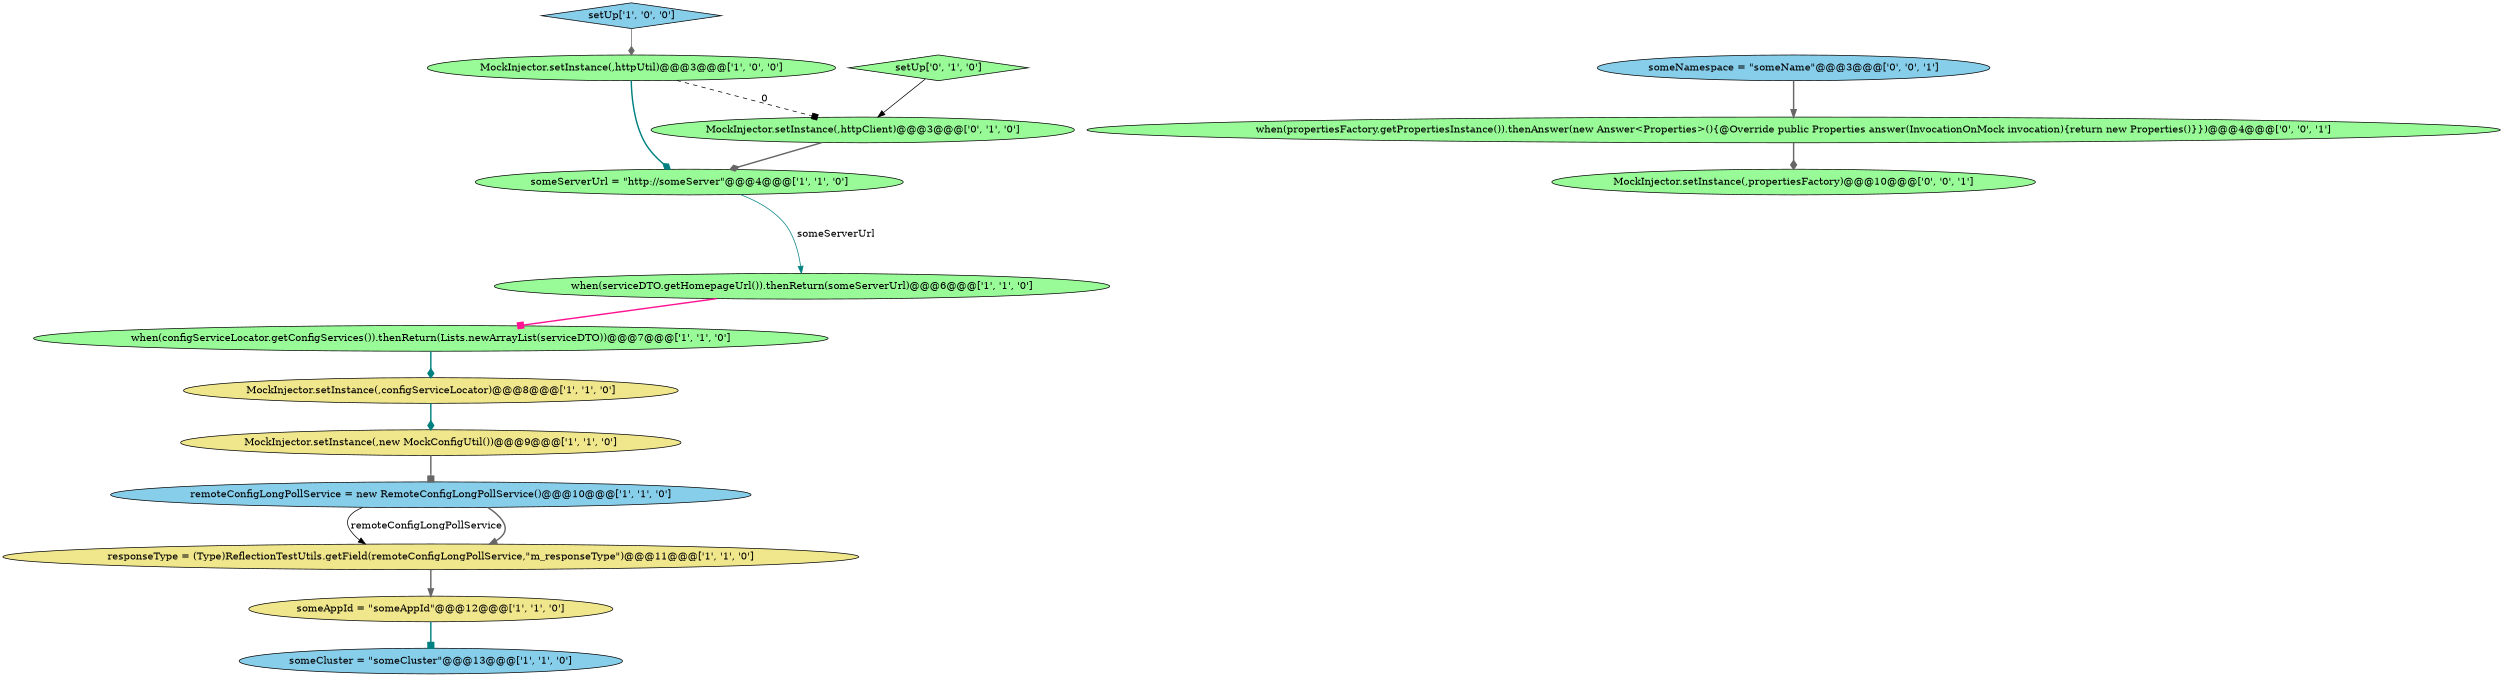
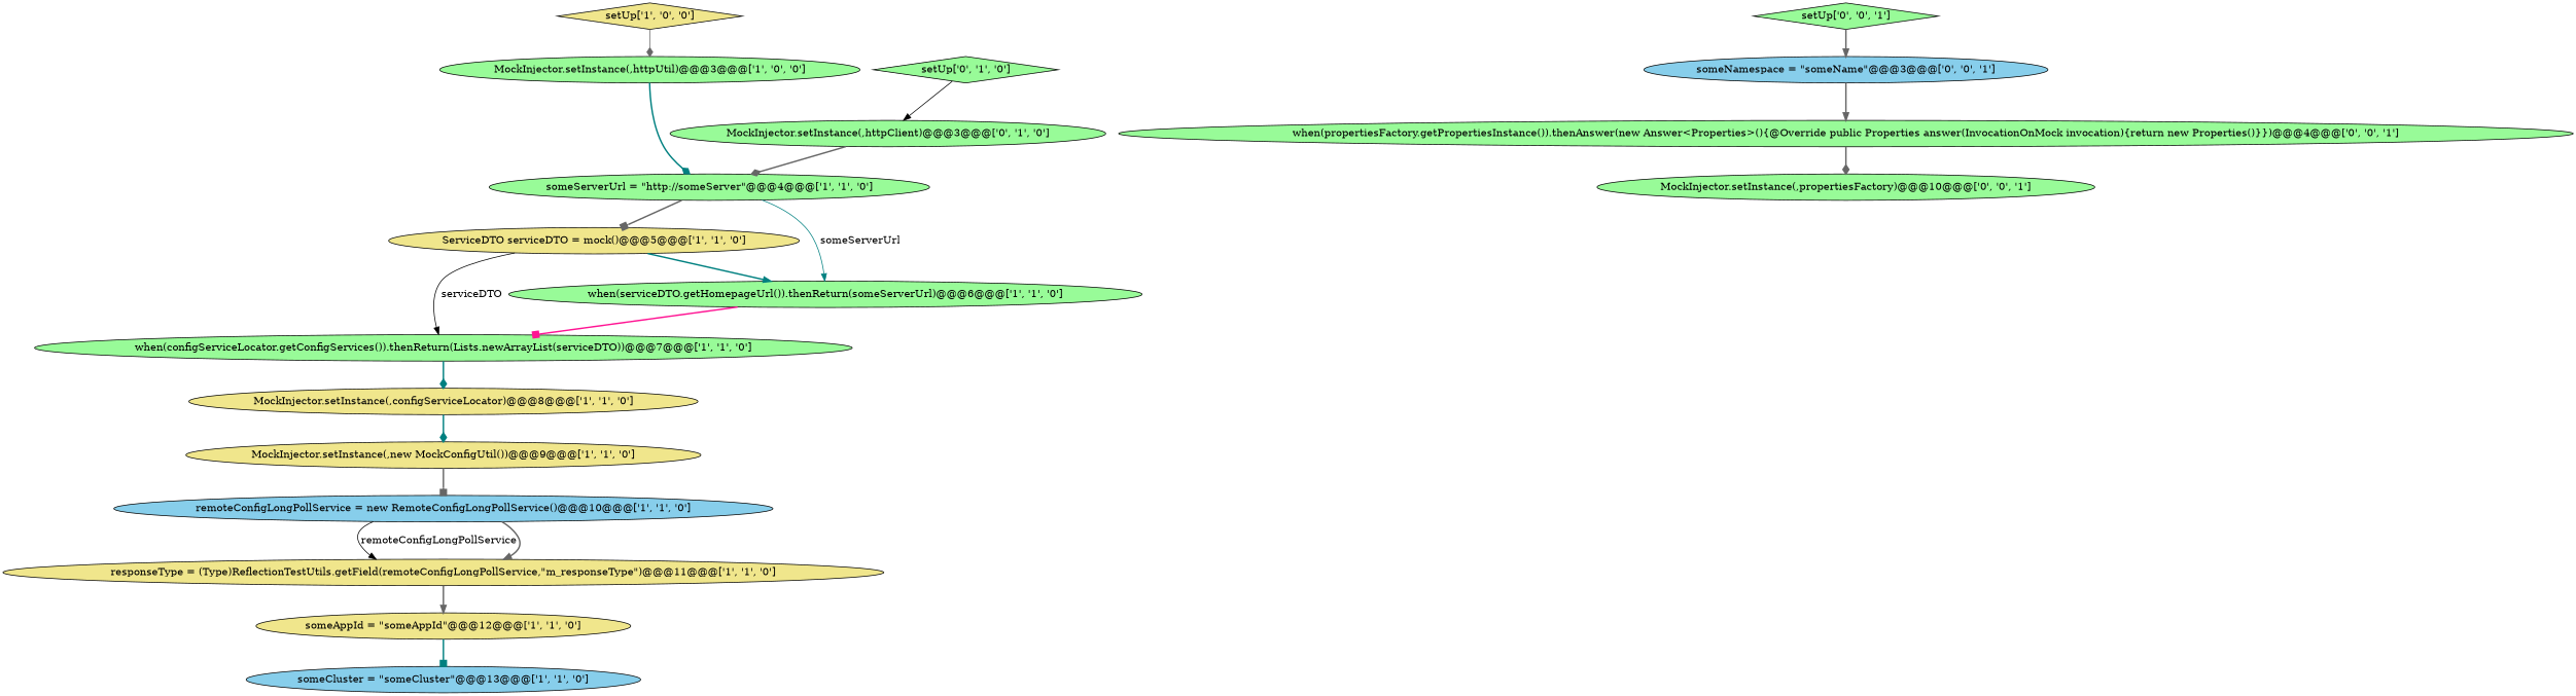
  digraph {
    node [fillcolor=palegreen shape=ellipse style=filled]
    edge [arrowhead=normal color=gray40 style=bold]
    n1 [fillcolor=khaki label="MockInjector.setInstance(,configServiceLocator)@@@8@@@['1', '1', '0']"]
    n2 [fillcolor=khaki label="MockInjector.setInstance(,new MockConfigUtil())@@@9@@@['1', '1', '0']"]
    n3 [fillcolor=skyblue label="remoteConfigLongPollService = new RemoteConfigLongPollService()@@@10@@@['1', '1', '0']"]
    n4 [fillcolor=skyblue label="someCluster = \"someCluster\"@@@13@@@['1', '1', '0']"]
    n5 [label="MockInjector.setInstance(,httpClient)@@@3@@@['0', '1', '0']"]
    n6 [label="someServerUrl = \"http://someServer\"@@@4@@@['1', '1', '0']"]
+   n7 [fillcolor=khaki label="ServiceDTO serviceDTO = mock()@@@5@@@['1', '1', '0']"]
    n8 [label="when(serviceDTO.getHomepageUrl()).thenReturn(someServerUrl)@@@6@@@['1', '1', '0']"]
+   n9 [label="setUp['0', '0', '1']" shape=diamond]
    n10 [fillcolor=skyblue label="someNamespace = \"someName\"@@@3@@@['0', '0', '1']"]
    n11 [label="when(propertiesFactory.getPropertiesInstance()).thenAnswer(new Answer<Properties>(){@Override public Properties answer(InvocationOnMock invocation){return new Properties()}})@@@4@@@['0', '0', '1']"]
    n12 [fillcolor=khaki label="responseType = (Type)ReflectionTestUtils.getField(remoteConfigLongPollService,\"m_responseType\")@@@11@@@['1', '1', '0']"]
    n13 [fillcolor=khaki label="someAppId = \"someAppId\"@@@12@@@['1', '1', '0']"]
    n14 [label="MockInjector.setInstance(,propertiesFactory)@@@10@@@['0', '0', '1']"]
    n15 [label="when(configServiceLocator.getConfigServices()).thenReturn(Lists.newArrayList(serviceDTO))@@@7@@@['1', '1', '0']"]
    n16 [label="MockInjector.setInstance(,httpUtil)@@@3@@@['1', '0', '0']"]
    n17 [label="setUp['0', '1', '0']" shape=diamond]
-   n18 [fillcolor=skyblue label="setUp['1', '0', '0']" shape=diamond]
+   n18 [fillcolor=khaki label="setUp['1', '0', '0']" shape=diamond]
    n1 -> n2 [arrowhead=diamond color=teal]
    n2 -> n3 [arrowhead=box]
    n3 -> n12 [color=black label=remoteConfigLongPollService style=solid]
    n3 -> n12
    n5 -> n6 [arrowhead=diamond]
+   n6 -> n7 [arrowhead=box]
    n6 -> n8 [color=teal label=someServerUrl style=solid]
+   n7 -> n8 [color=teal]
+   n7 -> n15 [color=black label=serviceDTO style=solid]
    n8 -> n15 [arrowhead=box color=deeppink]
+   n9 -> n10
    n10 -> n11
    n11 -> n14 [arrowhead=diamond]
    n12 -> n13
    n13 -> n4 [arrowhead=box color=teal]
    n15 -> n1 [arrowhead=diamond color=teal]
-   n16 -> n5 [arrowhead=box color=black label=0 style=dashed]
    n16 -> n6 [arrowhead=diamond color=teal]
    n17 -> n5 [color=black style=solid]
    n18 -> n16 [arrowhead=diamond style=solid]
  }
